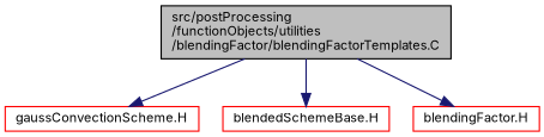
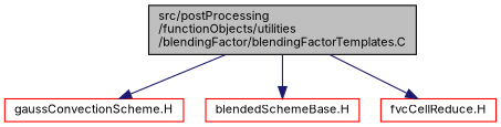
  digraph {
    fontname=Inter
    node [color=red fontname=Inter fontsize=10 shape=record]
    edge [color=midnightblue fontname=Inter fontsize=10 labelfontname=FreeSans labelfontsize=10 style=solid]
    n1 [color=black fillcolor=grey75 fontcolor=black height=0.2 label="src/postProcessing\l/functionObjects/utilities\l/blendingFactor/blendingFactorTemplates.C" style=filled width=0.4]
    n2 [height=0.2 label="gaussConvectionScheme.H" width=0.4]
    n3 [height=0.2 label="blendedSchemeBase.H" width=0.4]
-   n4 [height=0.2 label="blendingFactor.H" width=0.4]
+   n4 [height=0.2 label="fvcCellReduce.H" width=0.4]
    n1 -> n2
    n1 -> n3
    n1 -> n4
  }
